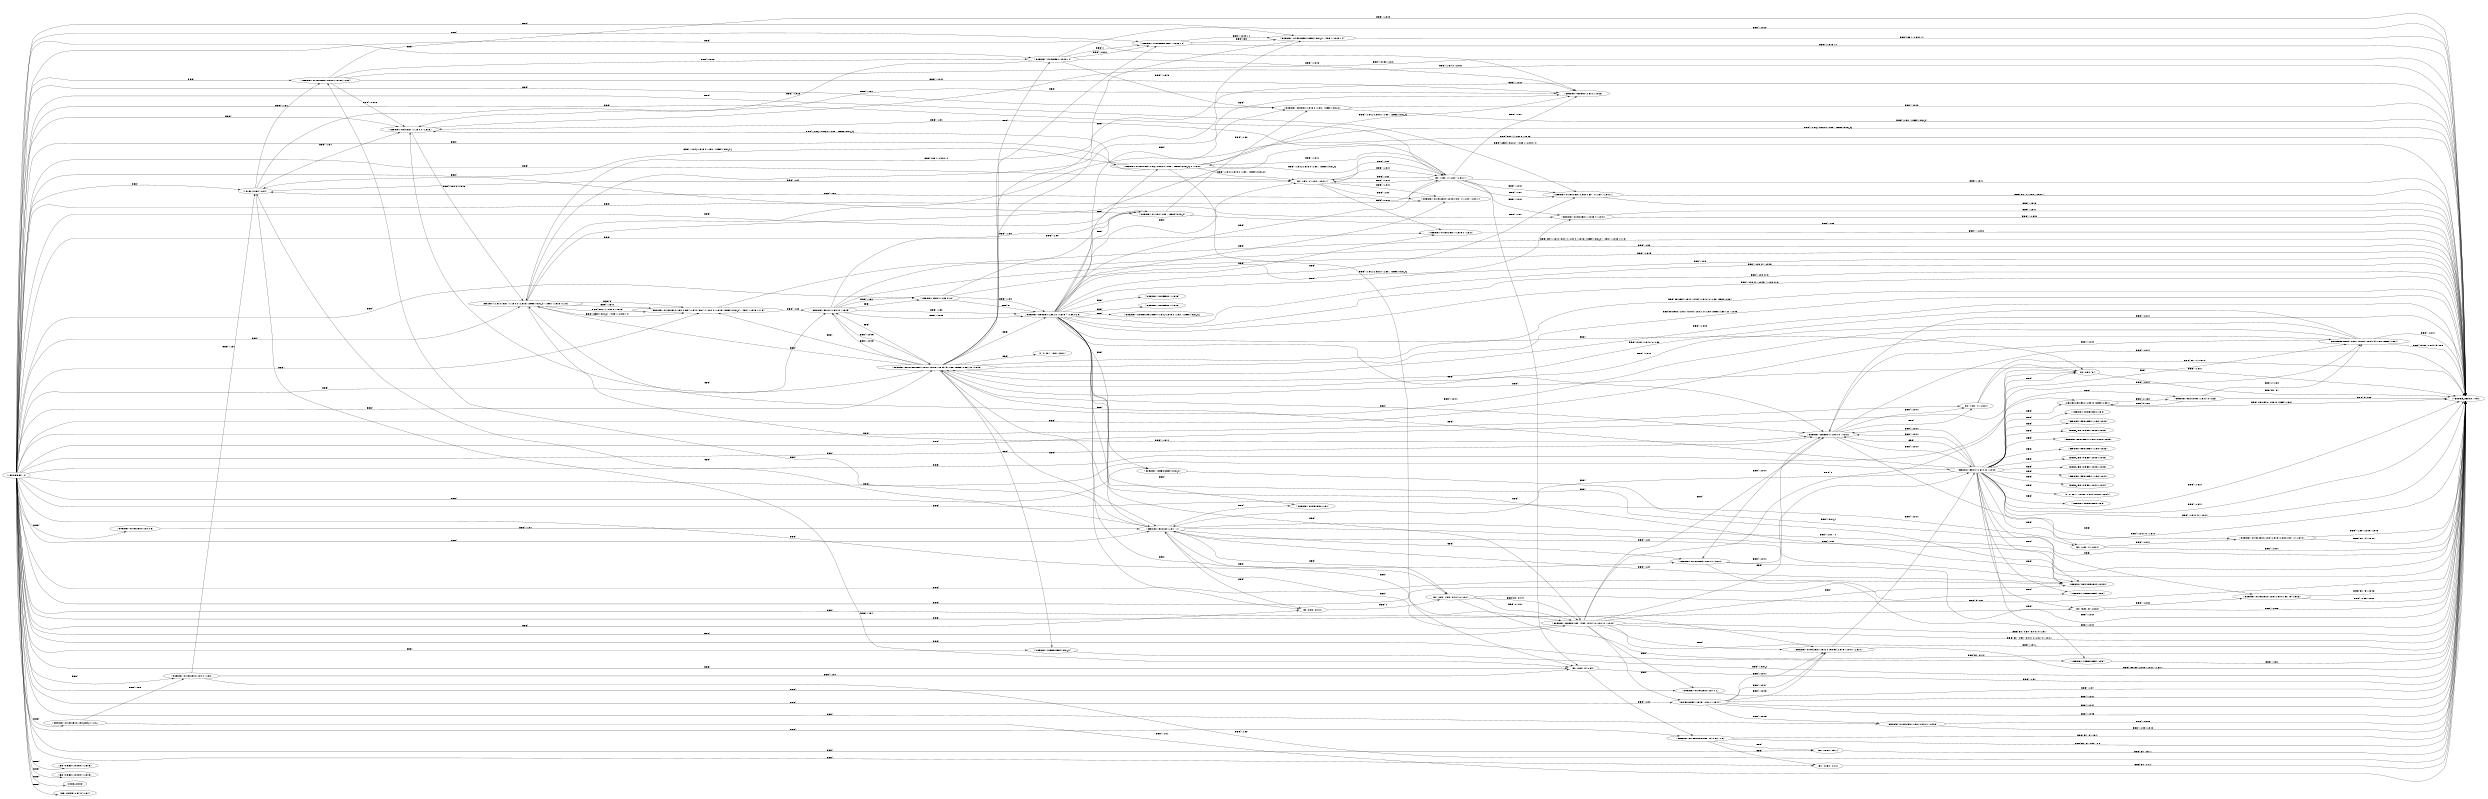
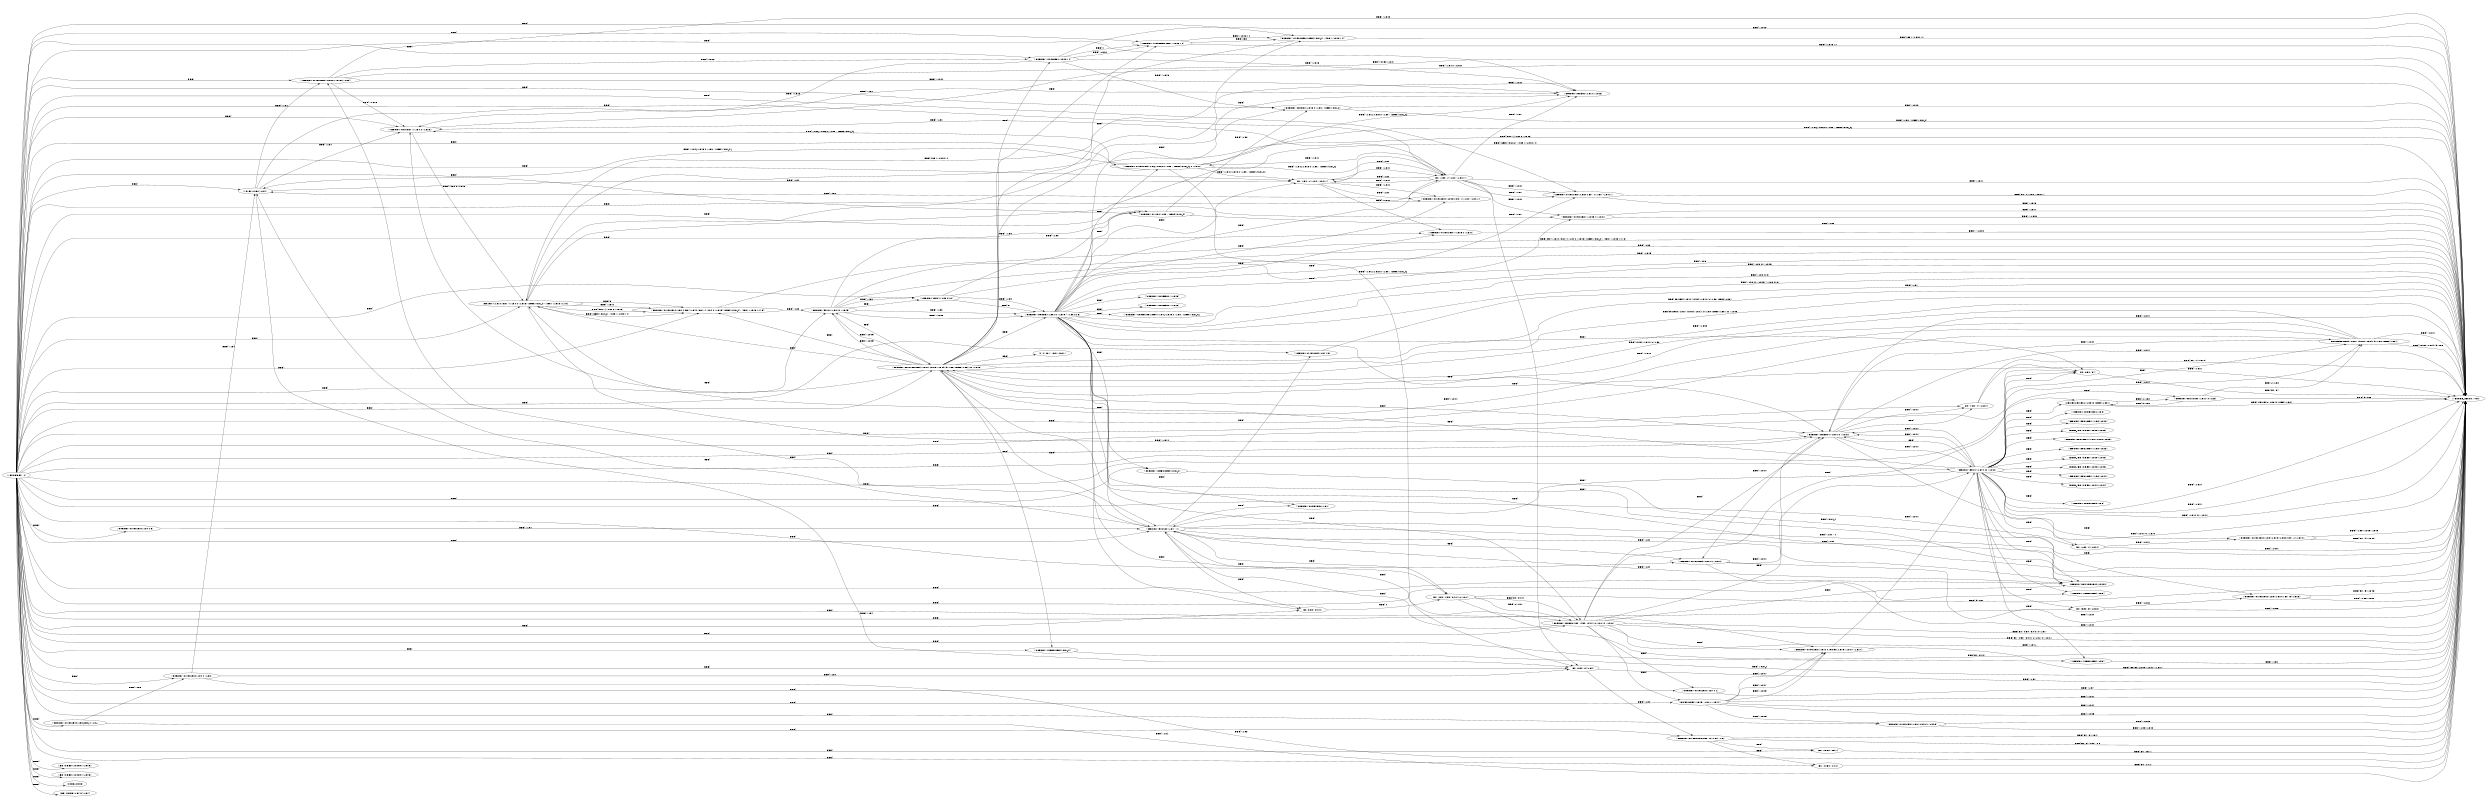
  digraph {
    fontname=Lato
    rankdir=LR
    node [fontname=Lato]
    edge [fontname=Lato]
    n1 [label="(METHOD,FUN1)"]
    n2 [label="(<operator>.assignment,VAR3[100] = VAR4)"]
    n3 [label="(<operator>.assignment,VAR2 = VAR3)"]
    n4 [label="(<operator>.assignment,VAR1 = 0)"]
    n5 [label="(<operator>.lessThan,VAR1 < 1)"]
    n6 [label="(<operator>.postIncrement,VAR1++)"]
+   n7 [label="(<operator>.assignment,VAR7 = 0)"]
    n8 [label="(<operator>.assignment,VAR11 = VAR12)"]
    n9 [label="(<operator>.assignment,VAR13 = wcslen(VAR2))"]
    n10 [label="(wcslen,wcslen(VAR2))"]
    n11 [label="(<operator>.notEquals,FUN2(FUN3(2,2), &VAR6) != VAR14)"]
    n12 [label="(FUN3,FUN3(2,2))"]
    n13 [label="(<operator>.assignment,VAR7 = 1)"]
    n14 [label="(<operator>.assignment,VAR11 = socket(VAR15, VAR16, VAR17))"]
    n15 [label="(socket,socket(VAR15, VAR16, VAR17))"]
    n16 [label="(<operator>.equals,VAR11 == VAR12)"]
    n17 [label="(memset,memset(&VAR9, 0, sizeof(VAR9)))"]
    n18 [label="(<operator>.sizeOf,sizeof(VAR9))"]
    n19 [label="(<operator>.assignment,VAR9.VAR18 = VAR15)"]
    n20 [label="(FUN4,FUN4(VAR21))"]
    n21 [label="(FUN5,FUN5(VAR23))"]
    n22 [label="(<operator>.equals,connect(VAR11, (struct VAR24*)&VAR9, sizeof(VAR9)) == VAR25)"]
    n23 [label="(connect,connect(VAR11, (struct VAR24*)&VAR9, sizeof(VAR9)))"]
    n24 [label="(<operator>.sizeOf,sizeof(VAR9))"]
    n25 [label="(<operator>.assignment,VAR8 = recv(VAR11, (char *)(VAR2 + VAR13), sizeof(wchar_t) * (100 - VAR13 - 1), 0))"]
    n26 [label="(recv,recv(VAR11, (char *)(VAR2 + VAR13), sizeof(wchar_t) * (100 - VAR13 - 1), 0))"]
    n27 [label="(<operator>.cast,(char *)(VAR2 + VAR13))"]
    n28 [label="(<operator>.addition,VAR2 + VAR13)"]
    n29 [label="(<operator>.multiplication,sizeof(wchar_t) * (100 - VAR13 - 1))"]
    n30 [label="(<operator>.sizeOf,sizeof(wchar_t))"]
    n31 [label="(<operator>.subtraction,100 - VAR13 - 1)"]
    n32 [label="(<operator>.subtraction,VAR13 - 1)"]
    n33 [label="(<operator>.equals,VAR8 == VAR25)"]
    n34 [label="(<operator>.equals,VAR8 == 0)"]
    n35 [label="(<operator>.assignment,VAR2[VAR13 + VAR8 / sizeof(wchar_t)] = VAR26)"]
    n36 [label="(<operator>.addition,VAR13 + VAR8 / sizeof(wchar_t))"]
    n37 [label="(<operator>.division,VAR8 / sizeof(wchar_t))"]
    n38 [label="(<operator>.sizeOf,sizeof(wchar_t))"]
    n39 [label="(<operator>.assignment,VAR10 = FUN6(VAR2, VAR26''))"]
    n40 [label="(FUN6,FUN6(VAR2, VAR26''))"]
    n41 [label="(IDENTIFIER,VAR10,if (VAR10))"]
    n42 [label="(<operator>.assignment,*VAR10 = VAR26)"]
    n43 [label="(<operator>.assignment,VAR10 = FUN6(VAR2, VAR26''))"]
    n44 [label="(FUN6,FUN6(VAR2, VAR26''))"]
    n45 [label="(IDENTIFIER,VAR10,if (VAR10))"]
    n46 [label="(<operator>.assignment,*VAR10 = VAR26)"]
    n47 [label="(LITERAL,0,do)"]
    n48 [label="(<operator>.notEquals,VAR11 != VAR12)"]
    n49 [label="(FUN7,FUN7(VAR11))"]
    n50 [label="(IDENTIFIER,VAR7,if (VAR7))"]
    n51 [label="(FUN8,FUN8())"]
    n52 [label="(<operator>.lessEqualsThan,FUN9(VAR2) <= 0)"]
    n53 [label="(FUN9,FUN9(VAR2))"]
    n54 [label="(FUN10,FUN10(\"\"))"]
    n55 [label="(FUN11,FUN11(1))"]
    n56 [label="(METHOD_RETURN,void)"]
    n57 [label="(FUN2,FUN2(FUN3(2,2), &VAR6))"]
    n58 [label="(<operator>.addressOf,&VAR6)"]
    n59 [label="(<operator>.assignment,VAR9.VAR19.VAR20 = FUN4(VAR21))"]
    n60 [label="(<operator>.assignment,VAR9.VAR22 = FUN5(VAR23))"]
    n61 [label="(<operator>.cast,(struct VAR24*)&VAR9)"]
    n62 [label="(<operator>.addressOf,&VAR9)"]
    n63 [label="(<operator>.fieldAccess,VAR9.VAR18)"]
    n64 [label="(FIELD_IDENTIFIER,VAR18,VAR18)"]
    n65 [label="(<operator>.fieldAccess,VAR9.VAR19.VAR20)"]
    n66 [label="(<operator>.fieldAccess,VAR9.VAR19)"]
    n67 [label="(FIELD_IDENTIFIER,VAR19,VAR19)"]
    n68 [label="(FIELD_IDENTIFIER,VAR20,VAR20)"]
    n69 [label="(<operator>.fieldAccess,VAR9.VAR22)"]
    n70 [label="(FIELD_IDENTIFIER,VAR22,VAR22)"]
-   n71 [label="(UNKNOWN,struct VAR24*,struct VAR24*)"]
    n72 [label="(<operator>.addressOf,&VAR9)"]
    n73 [label="(<operator>.logicalOr,VAR8 == VAR25 || VAR8 == 0)"]
    n74 [label="(UNKNOWN,char *,char *)"]
    n75 [label="(<operator>.indirectIndexAccess,VAR2[VAR13 + VAR8 / sizeof(wchar_t)])"]
    n76 [label="(<operator>.indirection,*VAR10)"]
    n77 [label="(<operator>.indirection,*VAR10)"]
    n1 -> n2 [label="DDG: "]
    n1 -> n3 [label="DDG: "]
    n1 -> n4 [label="DDG: "]
    n1 -> n5 [label="DDG: "]
    n1 -> n6 [label="DDG: "]
+   n1 -> n7 [label="DDG: "]
    n1 -> n8 [label="DDG: "]
    n1 -> n9 [label="DDG: "]
    n1 -> n10 [label="DDG: "]
    n1 -> n11 [label="DDG: "]
    n1 -> n12 [label="DDG: "]
    n1 -> n13 [label="DDG: "]
    n1 -> n14 [label="DDG: "]
    n1 -> n15 [label="DDG: "]
    n1 -> n16 [label="DDG: "]
    n1 -> n17 [label="DDG: "]
    n1 -> n18 [label="DDG: "]
    n1 -> n19 [label="DDG: "]
    n1 -> n20 [label="DDG: "]
    n1 -> n21 [label="DDG: "]
    n1 -> n22 [label="DDG: "]
    n1 -> n23 [label="DDG: "]
    n1 -> n24 [label="DDG: "]
    n1 -> n25 [label="DDG: "]
    n1 -> n26 [label="DDG: "]
    n1 -> n27 [label="DDG: "]
    n1 -> n28 [label="DDG: "]
    n1 -> n29 [label="DDG: "]
    n1 -> n30 [label="DDG: "]
    n1 -> n31 [label="DDG: "]
    n1 -> n32 [label="DDG: "]
    n1 -> n33 [label="DDG: "]
    n1 -> n34 [label="DDG: "]
    n1 -> n35 [label="DDG: "]
    n1 -> n36 [label="DDG: "]
    n1 -> n37 [label="DDG: "]
    n1 -> n38 [label="DDG: "]
    n1 -> n39 [label="DDG: "]
    n1 -> n40 [label="DDG: "]
    n1 -> n41 [label="DDG: "]
    n1 -> n42 [label="DDG: "]
    n1 -> n43 [label="DDG: "]
    n1 -> n44 [label="DDG: "]
    n1 -> n45 [label="DDG: "]
    n1 -> n46 [label="DDG: "]
    n1 -> n47 [label="DDG: "]
    n1 -> n48 [label="DDG: "]
    n1 -> n49 [label="DDG: "]
    n1 -> n50 [label="DDG: "]
    n1 -> n51 [label="DDG: "]
    n1 -> n52 [label="DDG: "]
    n1 -> n53 [label="DDG: "]
    n1 -> n54 [label="DDG: "]
    n1 -> n55 [label="DDG: "]
    n2 -> n3 [label="DDG: VAR3"]
    n2 -> n56 [label="DDG: VAR4"]
    n3 -> n10 [label="DDG: VAR2"]
    n3 -> n53 [label="DDG: VAR2"]
    n3 -> n56 [label="DDG: VAR3"]
    n4 -> n5 [label="DDG: VAR1"]
    n5 -> n6 [label="DDG: VAR1"]
+   n5 -> n7 [label="CDG: "]
    n5 -> n8 [label="CDG: "]
    n5 -> n9 [label="CDG: "]
    n5 -> n10 [label="CDG: "]
    n5 -> n11 [label="CDG: "]
    n5 -> n12 [label="CDG: "]
    n5 -> n56 [label="DDG: VAR1 < 1"]
    n5 -> n56 [label="DDG: VAR1"]
    n5 -> n57 [label="CDG: "]
    n5 -> n58 [label="CDG: "]
    n6 -> n5 [label="DDG: VAR1"]
+   n7 -> n56 [label="DDG: VAR7"]
    n8 -> n48 [label="DDG: VAR11"]
    n8 -> n56 [label="DDG: VAR11"]
    n8 -> n56 [label="DDG: VAR12"]
    n9 -> n27 [label="DDG: VAR13"]
    n9 -> n28 [label="DDG: VAR12"]
    n9 -> n32 [label="DDG: VAR13"]
    n9 -> n56 [label="DDG: VAR13"]
    n9 -> n56 [label="DDG: wcslen(VAR2)"]
    n10 -> n9 [label="DDG: VAR2"]
    n10 -> n27 [label="DDG: VAR2"]
    n10 -> n28 [label="DDG: VAR2"]
    n10 -> n40 [label="DDG: VAR2"]
    n10 -> n53 [label="DDG: VAR2"]
    n11 -> n5 [label="CDG: "]
    n11 -> n6 [label="CDG: "]
    n11 -> n13 [label="CDG: "]
    n11 -> n14 [label="CDG: "]
    n11 -> n15 [label="CDG: "]
    n11 -> n16 [label="CDG: "]
    n11 -> n48 [label="CDG: "]
-   n11 -> n51 [label="DDG: 2"]
+   n11 -> n51 [label="CDG: "]
    n11 -> n56 [label="DDG: FUN2(FUN3(2,2), &VAR6) != VAR14"]
    n11 -> n56 [label="DDG: VAR14"]
    n11 -> n56 [label="DDG: FUN2(FUN3(2,2), &VAR6)"]
    n12 -> n57 [label="DDG: 2"]
    n13 -> n56 [label="DDG: VAR7"]
    n14 -> n16 [label="DDG: VAR11"]
    n14 -> n56 [label="DDG: socket(VAR15, VAR16, VAR17)"]
    n15 -> n14 [label="DDG: VAR15"]
    n15 -> n14 [label="DDG: VAR16"]
    n15 -> n14 [label="DDG: VAR17"]
    n15 -> n19 [label="DDG: VAR15"]
    n15 -> n56 [label="DDG: VAR16"]
    n15 -> n56 [label="DDG: VAR17"]
    n15 -> n56 [label="DDG: VAR15"]
    n16 -> n5 [label="CDG: "]
    n16 -> n6 [label="CDG: "]
    n16 -> n17 [label="CDG: "]
    n16 -> n18 [label="CDG: "]
    n16 -> n20 [label="CDG: "]
    n16 -> n21 [label="CDG: "]
    n16 -> n22 [label="CDG: "]
    n16 -> n23 [label="DDG: VAR11"]
    n16 -> n23 [label="CDG: "]
    n16 -> n24 [label="CDG: "]
    n16 -> n48 [label="DDG: VAR11"]
    n16 -> n48 [label="DDG: VAR12"]
    n16 -> n48 [label="CDG: "]
    n16 -> n51 [label="CDG: "]
    n16 -> n56 [label="DDG: VAR12"]
    n16 -> n56 [label="DDG: VAR11"]
    n16 -> n56 [label="DDG: VAR11 == VAR12"]
    n16 -> n59 [label="CDG: "]
    n16 -> n60 [label="CDG: "]
    n16 -> n61 [label="CDG: "]
    n16 -> n62 [label="CDG: "]
    n16 -> n63 [label="CDG: "]
    n16 -> n64 [label="CDG: "]
    n16 -> n65 [label="CDG: "]
    n16 -> n66 [label="CDG: "]
    n16 -> n67 [label="CDG: "]
    n16 -> n68 [label="CDG: "]
    n16 -> n69 [label="CDG: "]
    n16 -> n70 [label="CDG: "]
-   n16 -> n71 [label="CDG: "]
    n16 -> n72 [label="CDG: "]
    n17 -> n56 [label="DDG: memset(&VAR9, 0, sizeof(VAR9))"]
    n17 -> n61 [label="DDG: &VAR9"]
    n19 -> n56 [label="DDG: VAR15"]
    n19 -> n56 [label="DDG: VAR9.VAR18"]
    n20 -> n56 [label="DDG: VAR21"]
    n20 -> n59 [label="DDG: VAR21"]
    n21 -> n56 [label="DDG: VAR23"]
    n21 -> n60 [label="DDG: VAR23"]
    n22 -> n5 [label="CDG: "]
    n22 -> n6 [label="CDG: "]
    n22 -> n25 [label="CDG: "]
    n22 -> n26 [label="CDG: "]
    n22 -> n27 [label="CDG: "]
    n22 -> n28 [label="CDG: "]
    n22 -> n29 [label="CDG: "]
    n22 -> n30 [label="CDG: "]
    n22 -> n31 [label="CDG: "]
    n22 -> n32 [label="CDG: "]
    n22 -> n33 [label="DDG: VAR25"]
    n22 -> n33 [label="CDG: "]
    n22 -> n48 [label="CDG: "]
    n22 -> n51 [label="CDG: "]
    n22 -> n56 [label="DDG: connect(VAR11, (struct VAR24*)&VAR9, sizeof(VAR9))"]
    n22 -> n56 [label="DDG: connect(VAR11, (struct VAR24*)&VAR9, sizeof(VAR9)) == VAR25"]
    n22 -> n56 [label="DDG: VAR25"]
    n22 -> n73 [label="CDG: "]
    n22 -> n74 [label="CDG: "]
    n23 -> n22 [label="DDG: VAR11"]
    n23 -> n22 [label="DDG: (struct VAR24*)&VAR9"]
    n23 -> n26 [label="DDG: VAR11"]
    n23 -> n48 [label="DDG: VAR11"]
    n23 -> n56 [label="DDG: VAR11"]
    n23 -> n56 [label="DDG: (struct VAR24*)&VAR9"]
    n24 -> n56 [label="DDG: VAR9"]
    n25 -> n33 [label="DDG: VAR8"]
    n25 -> n56 [label="DDG: recv(VAR11, (char *)(VAR2 + VAR13), sizeof(wchar_t) * (100 - VAR13 - 1), 0)"]
    n26 -> n25 [label="DDG: VAR11"]
    n26 -> n25 [label="DDG: (char *)(VAR2 + VAR13)"]
    n26 -> n25 [label="DDG: sizeof(wchar_t) * (100 - VAR13 - 1)"]
    n26 -> n25 [label="DDG: 0"]
    n26 -> n48 [label="DDG: VAR11"]
    n26 -> n56 [label="DDG: (char *)(VAR2 + VAR13)"]
    n26 -> n56 [label="DDG: sizeof(wchar_t) * (100 - VAR13 - 1)"]
    n26 -> n56 [label="DDG: VAR11"]
    n27 -> n26 [label="DDG: VAR2 + VAR13"]
    n27 -> n56 [label="DDG: VAR2 + VAR13"]
    n29 -> n26 [label="DDG: 100 - VAR13 - 1"]
    n29 -> n56 [label="DDG: 100 - VAR13 - 1"]
    n30 -> n56 [label="DDG: wchar_t"]
    n31 -> n29 [label="DDG: 100"]
    n31 -> n29 [label="DDG: VAR13 - 1"]
    n31 -> n56 [label="DDG: VAR13 - 1"]
    n32 -> n27 [label="DDG: VAR13"]
    n32 -> n28 [label="DDG: VAR13"]
    n32 -> n31 [label="DDG: VAR13"]
    n32 -> n31 [label="DDG: 1"]
    n32 -> n36 [label="DDG: VAR13"]
    n32 -> n56 [label="DDG: VAR13"]
    n33 -> n22 [label="DDG: VAR25"]
    n33 -> n34 [label="DDG: VAR8"]
    n33 -> n34 [label="CDG: "]
    n33 -> n37 [label="DDG: VAR8"]
    n33 -> n56 [label="DDG: VAR25"]
    n33 -> n56 [label="DDG: VAR8"]
    n33 -> n73 [label="DDG: VAR8"]
    n33 -> n73 [label="DDG: VAR25"]
    n34 -> n37 [label="DDG: VAR8"]
    n34 -> n56 [label="DDG: VAR8"]
    n34 -> n73 [label="DDG: VAR8"]
    n34 -> n73 [label="DDG: 0"]
    n35 -> n10 [label="DDG: VAR2[VAR13 + VAR8 / sizeof(wchar_t)]"]
    n35 -> n27 [label="DDG: VAR2[VAR13 + VAR8 / sizeof(wchar_t)]"]
    n35 -> n28 [label="DDG: VAR2[VAR13 + VAR8 / sizeof(wchar_t)]"]
    n35 -> n40 [label="DDG: VAR2[VAR13 + VAR8 / sizeof(wchar_t)]"]
    n35 -> n44 [label="DDG: VAR2[VAR13 + VAR8 / sizeof(wchar_t)]"]
    n35 -> n53 [label="DDG: VAR2[VAR13 + VAR8 / sizeof(wchar_t)]"]
    n35 -> n56 [label="DDG: VAR2[VAR13 + VAR8 / sizeof(wchar_t)]"]
    n36 -> n56 [label="DDG: VAR13"]
    n36 -> n56 [label="DDG: VAR8 / sizeof(wchar_t)"]
    n37 -> n36 [label="DDG: VAR8"]
    n37 -> n56 [label="DDG: VAR8"]
    n38 -> n56 [label="DDG: wchar_t"]
    n40 -> n39 [label="DDG: VAR2"]
    n40 -> n39 [label="DDG: VAR26"]
    n40 -> n42 [label="DDG: VAR26"]
    n40 -> n44 [label="DDG: VAR2"]
    n40 -> n44 [label="DDG: VAR26"]
    n42 -> n56 [label="DDG: *VAR10"]
    n43 -> n56 [label="DDG: FUN6(VAR2, VAR26'')"]
    n43 -> n56 [label="DDG: VAR10"]
    n44 -> n10 [label="DDG: VAR2"]
    n44 -> n27 [label="DDG: VAR2"]
    n44 -> n28 [label="DDG: VAR2"]
    n44 -> n35 [label="DDG: VAR26"]
    n44 -> n40 [label="DDG: VAR2"]
    n44 -> n40 [label="DDG: VAR26"]
    n44 -> n43 [label="DDG: VAR2"]
    n44 -> n43 [label="DDG: VAR26"]
    n44 -> n46 [label="DDG: VAR26"]
    n44 -> n53 [label="DDG: VAR2"]
    n44 -> n56 [label="DDG: VAR26"]
    n46 -> n56 [label="DDG: *VAR10"]
    n46 -> n56 [label="DDG: VAR26"]
    n48 -> n8 [label="DDG: VAR12"]
    n48 -> n16 [label="DDG: VAR12"]
    n48 -> n49 [label="DDG: VAR11"]
    n48 -> n49 [label="CDG: "]
    n48 -> n56 [label="DDG: VAR11 != VAR12"]
    n48 -> n56 [label="DDG: VAR11"]
    n48 -> n56 [label="DDG: VAR12"]
    n49 -> n56 [label="DDG: FUN7(VAR11)"]
    n49 -> n56 [label="DDG: VAR11"]
    n51 -> n56 [label="DDG: FUN8()"]
    n52 -> n54 [label="CDG: "]
    n52 -> n55 [label="CDG: "]
    n52 -> n56 [label="DDG: FUN9(VAR2) <= 0"]
    n52 -> n56 [label="DDG: FUN9(VAR2)"]
    n53 -> n52 [label="DDG: VAR2"]
    n53 -> n56 [label="DDG: VAR2"]
    n54 -> n56 [label="DDG: FUN10(\"\")"]
    n55 -> n56 [label="DDG: FUN11(1)"]
    n57 -> n11 [label="DDG: FUN3(2,2)"]
    n57 -> n11 [label="DDG: &VAR6"]
    n57 -> n56 [label="DDG: FUN3(2,2)"]
    n57 -> n56 [label="DDG: &VAR6"]
    n59 -> n56 [label="DDG: VAR9.VAR19.VAR20"]
    n59 -> n56 [label="DDG: FUN4(VAR21)"]
    n60 -> n56 [label="DDG: VAR9.VAR22"]
    n60 -> n56 [label="DDG: FUN5(VAR23)"]
    n61 -> n17 [label="DDG: &VAR9"]
    n61 -> n23 [label="DDG: &VAR9"]
    n61 -> n56 [label="DDG: &VAR9"]
    n73 -> n5 [label="CDG: "]
    n73 -> n6 [label="CDG: "]
    n73 -> n11 [label="CDG: "]
    n73 -> n12 [label="CDG: "]
    n73 -> n35 [label="CDG: "]
    n73 -> n36 [label="CDG: "]
    n73 -> n37 [label="CDG: "]
    n73 -> n38 [label="CDG: "]
    n73 -> n39 [label="CDG: "]
    n73 -> n40 [label="CDG: "]
    n73 -> n42 [label="CDG: "]
    n73 -> n43 [label="CDG: "]
    n73 -> n44 [label="CDG: "]
    n73 -> n46 [label="CDG: "]
    n73 -> n48 [label="CDG: "]
    n73 -> n51 [label="CDG: "]
    n73 -> n56 [label="DDG: VAR8 == VAR25"]
    n73 -> n56 [label="DDG: VAR8 == 0"]
    n73 -> n56 [label="DDG: VAR8 == VAR25 || VAR8 == 0"]
    n73 -> n57 [label="CDG: "]
    n73 -> n58 [label="CDG: "]
    n73 -> n75 [label="CDG: "]
    n73 -> n76 [label="CDG: "]
    n73 -> n77 [label="CDG: "]
  }
